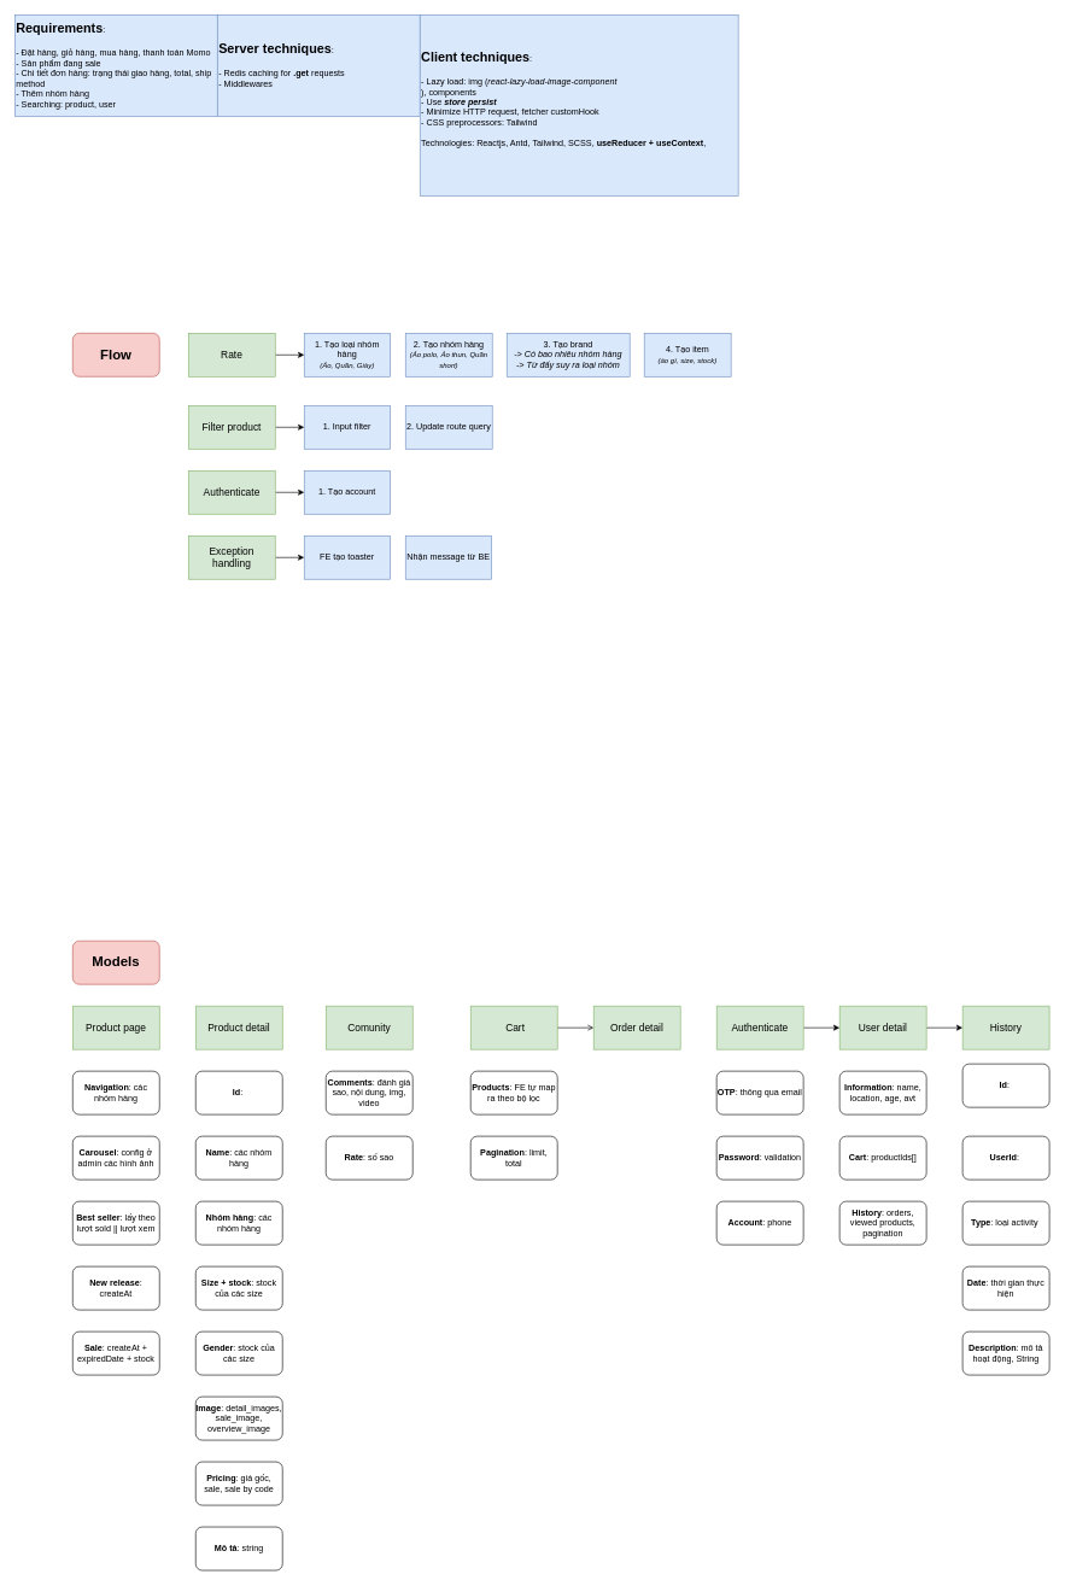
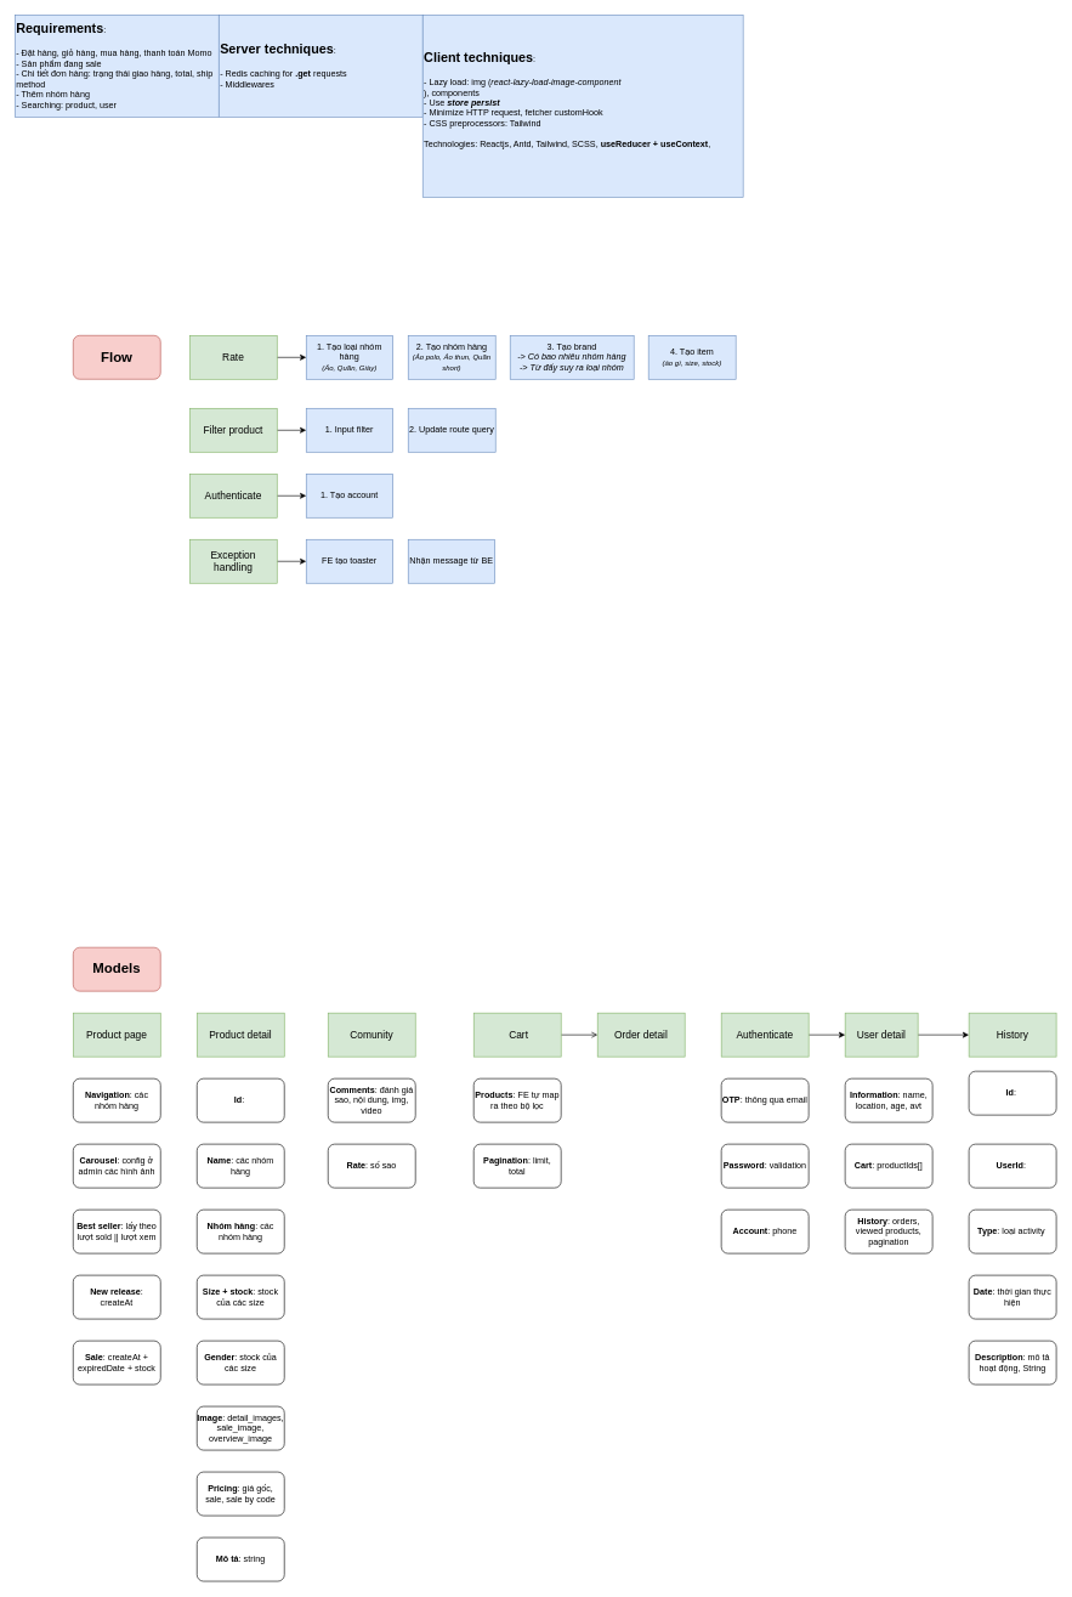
  <mxCell id="0" />
  <mxCell id="1" parent="0" />
  <mxCell id="2" value="&lt;font style=&quot;font-size: 18px;&quot;&gt;&lt;b&gt;Requirements&lt;/b&gt;&lt;/font&gt;:&lt;br&gt;&lt;br&gt;- Đặt hàng, giỏ hàng, mua hàng, thanh toán Momo&lt;br&gt;- Sản phẩm đang sale&lt;br&gt;- Chi tiết đơn hàng: trạng thái giao hàng, total, ship method&lt;br&gt;- Thêm nhóm hàng&lt;br&gt;- Searching: product, user" style="rounded=0;whiteSpace=wrap;html=1;fillColor=#dae8fc;strokeColor=#6c8ebf;align=left;" parent="1" vertex="1"><mxGeometry width="280" height="140" as="geometry" x="20" y="20" /></mxCell>
  <mxCell id="3" value="&lt;font style=&quot;font-size: 14px;&quot;&gt;Product page&lt;/font&gt;" style="rounded=0;whiteSpace=wrap;html=1;fontSize=14;fillColor=#d5e8d4;strokeColor=#82b366;" parent="1" vertex="1"><mxGeometry x="100" y="1390" width="120" height="60" as="geometry" /></mxCell>
  <mxCell id="4" value="&lt;b&gt;Flow&lt;/b&gt;" style="rounded=1;whiteSpace=wrap;html=1;fontSize=19;fillColor=#f8cecc;strokeColor=#b85450;" parent="1" vertex="1"><mxGeometry x="100" y="460" width="120" height="60" as="geometry" /></mxCell>
  <mxCell id="5" value="&lt;font style=&quot;font-size: 14px;&quot;&gt;Product detail&lt;/font&gt;" style="rounded=0;whiteSpace=wrap;html=1;fontSize=14;fillColor=#d5e8d4;strokeColor=#82b366;" parent="1" vertex="1"><mxGeometry x="270" y="1390" width="120" height="60" as="geometry" /></mxCell>
  <mxCell id="6" value="&lt;b&gt;Navigation&lt;/b&gt;: các nhóm hàng" style="rounded=1;whiteSpace=wrap;html=1;fontSize=12;" parent="1" vertex="1"><mxGeometry x="100" y="1480" width="120" height="60" as="geometry" /></mxCell>
  <mxCell id="7" value="&lt;b&gt;Best seller&lt;/b&gt;: lấy theo lượt sold || lượt xem" style="rounded=1;whiteSpace=wrap;html=1;fontSize=12;" parent="1" vertex="1"><mxGeometry x="100" y="1660" width="120" height="60" as="geometry" /></mxCell>
  <mxCell id="8" value="&lt;b&gt;Carousel&lt;/b&gt;: config ở admin các hình ảnh" style="rounded=1;whiteSpace=wrap;html=1;fontSize=12;" parent="1" vertex="1"><mxGeometry x="100" y="1570" width="120" height="60" as="geometry" /></mxCell>
  <mxCell id="9" value="&lt;b&gt;New release&lt;/b&gt;: createAt" style="rounded=1;whiteSpace=wrap;html=1;fontSize=12;" parent="1" vertex="1"><mxGeometry x="100" y="1750" width="120" height="60" as="geometry" /></mxCell>
  <mxCell id="10" value="&lt;b&gt;Sale&lt;/b&gt;: createAt + expiredDate + stock" style="rounded=1;whiteSpace=wrap;html=1;fontSize=12;" parent="1" vertex="1"><mxGeometry x="100" y="1840" width="120" height="60" as="geometry" /></mxCell>
  <mxCell id="11" value="&lt;b&gt;Size + stock&lt;/b&gt;: stock của các size" style="rounded=1;whiteSpace=wrap;html=1;fontSize=12;" parent="1" vertex="1"><mxGeometry x="270" y="1750" width="120" height="60" as="geometry" /></mxCell>
  <mxCell id="12" value="&lt;b&gt;Name&lt;/b&gt;: các nhóm hàng" style="rounded=1;whiteSpace=wrap;html=1;fontSize=12;" parent="1" vertex="1"><mxGeometry x="270" y="1570" width="120" height="60" as="geometry" /></mxCell>
  <mxCell id="13" value="&lt;b&gt;Image&lt;/b&gt;:&amp;nbsp;&lt;span style=&quot;border-color: var(--border-color);&quot;&gt;detail_images, sale_image, overview_image&lt;/span&gt;" style="rounded=1;whiteSpace=wrap;html=1;fontSize=12;" parent="1" vertex="1"><mxGeometry x="270" y="1930" width="120" height="60" as="geometry" /></mxCell>
  <mxCell id="14" value="&lt;b&gt;Nhóm hàng&lt;/b&gt;: các nhóm hàng" style="rounded=1;whiteSpace=wrap;html=1;fontSize=12;" parent="1" vertex="1"><mxGeometry x="270" y="1660" width="120" height="60" as="geometry" /></mxCell>
  <mxCell id="15" value="&lt;b&gt;Pricing&lt;/b&gt;: giá gốc, sale, sale by code" style="rounded=1;whiteSpace=wrap;html=1;fontSize=12;" parent="1" vertex="1"><mxGeometry x="270" y="2020" width="120" height="60" as="geometry" /></mxCell>
  <mxCell id="16" value="&lt;b&gt;Mô tả&lt;/b&gt;: string" style="rounded=1;whiteSpace=wrap;html=1;fontSize=12;" parent="1" vertex="1"><mxGeometry x="270" y="2110" width="120" height="60" as="geometry" /></mxCell>
  <mxCell id="17" value="" style="edgeStyle=orthogonalEdgeStyle;rounded=0;orthogonalLoop=1;jettySize=auto;html=1;fontSize=12;endArrow=open;" parent="1" source="18" target="19" edge="1"><mxGeometry relative="1" as="geometry" /></mxCell>
  <mxCell id="18" value="&amp;nbsp;Cart" style="rounded=0;whiteSpace=wrap;html=1;fontSize=14;fillColor=#d5e8d4;strokeColor=#82b366;" parent="1" vertex="1"><mxGeometry x="650" y="1390" width="120" height="60" as="geometry" /></mxCell>
  <mxCell id="19" value="Order detail" style="rounded=0;whiteSpace=wrap;html=1;fontSize=14;fillColor=#d5e8d4;strokeColor=#82b366;" parent="1" vertex="1"><mxGeometry x="820" y="1390" width="120" height="60" as="geometry" /></mxCell>
  <mxCell id="20" value="" style="edgeStyle=orthogonalEdgeStyle;rounded=0;orthogonalLoop=1;jettySize=auto;html=1;fontSize=10;" parent="1" source="21" target="46" edge="1"><mxGeometry relative="1" as="geometry" /></mxCell>
- <mxCell id="21" value="User detail" style="rounded=0;whiteSpace=wrap;html=1;fontSize=14;fillColor=#d5e8d4;strokeColor=#82b366;" parent="1" vertex="1"><mxGeometry x="1160" y="1390" width="120" height="60" as="geometry" /></mxCell>
+ <mxCell id="21" value="User detail" style="rounded=0;whiteSpace=wrap;html=1;fontSize=14;fillColor=#d5e8d4;strokeColor=#82b366;" parent="1" vertex="1"><mxGeometry x="1160" y="1390" width="100" height="60" as="geometry" /></mxCell>
  <mxCell id="22" value="" style="edgeStyle=orthogonalEdgeStyle;rounded=0;orthogonalLoop=1;jettySize=auto;html=1;fontSize=12;" parent="1" source="23" target="21" edge="1"><mxGeometry relative="1" as="geometry" /></mxCell>
  <mxCell id="23" value="Authenticate" style="rounded=0;whiteSpace=wrap;html=1;fontSize=14;fillColor=#d5e8d4;strokeColor=#82b366;" parent="1" vertex="1"><mxGeometry x="990" y="1390" width="120" height="60" as="geometry" /></mxCell>
  <mxCell id="24" value="&lt;b&gt;OTP&lt;/b&gt;: thông qua email" style="rounded=1;whiteSpace=wrap;html=1;fontSize=12;" parent="1" vertex="1"><mxGeometry x="990" y="1480" width="120" height="60" as="geometry" /></mxCell>
  <mxCell id="25" value="&lt;b&gt;Password&lt;/b&gt;: validation" style="rounded=1;whiteSpace=wrap;html=1;fontSize=12;" parent="1" vertex="1"><mxGeometry x="990" y="1570" width="120" height="60" as="geometry" /></mxCell>
  <mxCell id="26" value="&lt;b&gt;Account&lt;/b&gt;: phone" style="rounded=1;whiteSpace=wrap;html=1;fontSize=12;" parent="1" vertex="1"><mxGeometry x="990" y="1660" width="120" height="60" as="geometry" /></mxCell>
  <mxCell id="27" value="&lt;b&gt;Information&lt;/b&gt;: name, location, age, avt" style="rounded=1;whiteSpace=wrap;html=1;fontSize=12;" parent="1" vertex="1"><mxGeometry x="1160" y="1480" width="120" height="60" as="geometry" /></mxCell>
  <mxCell id="28" value="&lt;b&gt;History&lt;/b&gt;: orders, viewed products, pagination" style="rounded=1;whiteSpace=wrap;html=1;fontSize=12;" parent="1" vertex="1"><mxGeometry x="1160" y="1660" width="120" height="60" as="geometry" /></mxCell>
  <mxCell id="29" value="&lt;b&gt;Cart&lt;/b&gt;: productIds[]" style="rounded=1;whiteSpace=wrap;html=1;fontSize=12;" parent="1" vertex="1"><mxGeometry x="1160" y="1570" width="120" height="60" as="geometry" /></mxCell>
  <mxCell id="30" value="&lt;font style=&quot;font-size: 18px;&quot;&gt;&lt;b&gt;Server techniques&lt;/b&gt;&lt;/font&gt;:&lt;br&gt;&lt;br&gt;- Redis caching for &lt;b&gt;.get&lt;/b&gt; requests&lt;br&gt;- Middlewares" style="rounded=0;whiteSpace=wrap;html=1;fillColor=#dae8fc;strokeColor=#6c8ebf;align=left;" parent="1" vertex="1"><mxGeometry x="300" width="280" height="140" as="geometry" y="20" /></mxCell>
  <mxCell id="31" value="&lt;font style=&quot;font-size: 14px;&quot;&gt;Comunity&lt;/font&gt;" style="rounded=0;whiteSpace=wrap;html=1;fontSize=14;fillColor=#d5e8d4;strokeColor=#82b366;" parent="1" vertex="1"><mxGeometry x="450" y="1390" width="120" height="60" as="geometry" /></mxCell>
  <mxCell id="32" value="&lt;b&gt;Comments&lt;/b&gt;: đánh giá sao, nội dung, img, video" style="rounded=1;whiteSpace=wrap;html=1;fontSize=12;" parent="1" vertex="1"><mxGeometry x="450" y="1480" width="120" height="60" as="geometry" /></mxCell>
  <mxCell id="33" value="&lt;b&gt;Rate&lt;/b&gt;: số sao" style="rounded=1;whiteSpace=wrap;html=1;fontSize=12;" parent="1" vertex="1"><mxGeometry x="450" y="1570" width="120" height="60" as="geometry" /></mxCell>
  <mxCell id="34" value="1. Tạo loại nhóm hàng&lt;br&gt;&lt;i&gt;&lt;font style=&quot;font-size: 10px;&quot;&gt;(Áo, Quần, Giày)&lt;/font&gt;&lt;/i&gt;" style="rounded=0;whiteSpace=wrap;html=1;fillColor=#dae8fc;strokeColor=#6c8ebf;" parent="1" vertex="1"><mxGeometry x="420" y="460" width="119" height="60" as="geometry" /></mxCell>
  <mxCell id="35" value="&lt;b&gt;Models&lt;/b&gt;" style="rounded=1;whiteSpace=wrap;html=1;fontSize=19;fillColor=#f8cecc;strokeColor=#b85450;" parent="1" vertex="1"><mxGeometry x="100" y="1300" width="120" height="60" as="geometry" /></mxCell>
  <mxCell id="36" value="2. Tạo nhóm hàng&lt;br&gt;&lt;i&gt;&lt;font style=&quot;font-size: 10px;&quot;&gt;(Áo polo, Áo thun, Quần short)&lt;/font&gt;&lt;/i&gt;" style="rounded=0;whiteSpace=wrap;html=1;fillColor=#dae8fc;strokeColor=#6c8ebf;" parent="1" vertex="1"><mxGeometry x="560" y="460" width="120" height="60" as="geometry" /></mxCell>
  <mxCell id="37" value="3. Tạo brand&lt;br&gt;&lt;i&gt;-&amp;gt; Có bao nhiêu nhóm hàng&lt;/i&gt;&lt;br&gt;&lt;i&gt;-&amp;gt; Từ đấy suy ra loại nhóm&lt;/i&gt;" style="rounded=0;whiteSpace=wrap;html=1;fillColor=#dae8fc;strokeColor=#6c8ebf;" parent="1" vertex="1"><mxGeometry x="700" y="460" width="170" height="60" as="geometry" /></mxCell>
  <mxCell id="38" value="4. Tạo item&lt;br&gt;&lt;i&gt;&lt;font style=&quot;font-size: 10px;&quot;&gt;(áo gì, size, stock)&lt;/font&gt;&lt;/i&gt;" style="rounded=0;whiteSpace=wrap;html=1;fillColor=#dae8fc;strokeColor=#6c8ebf;" parent="1" vertex="1"><mxGeometry x="890" y="460" width="120" height="60" as="geometry" /></mxCell>
  <mxCell id="39" value="" style="edgeStyle=orthogonalEdgeStyle;rounded=0;orthogonalLoop=1;jettySize=auto;html=1;fontSize=10;" parent="1" source="40" target="34" edge="1"><mxGeometry relative="1" as="geometry" /></mxCell>
  <mxCell id="40" value="&lt;font style=&quot;font-size: 14px;&quot;&gt;Rate&lt;/font&gt;" style="rounded=0;whiteSpace=wrap;html=1;fontSize=14;fillColor=#d5e8d4;strokeColor=#82b366;" parent="1" vertex="1"><mxGeometry x="260" y="460" width="120" height="60" as="geometry" /></mxCell>
  <mxCell id="41" value="" style="edgeStyle=orthogonalEdgeStyle;rounded=0;orthogonalLoop=1;jettySize=auto;html=1;fontSize=10;" parent="1" source="42" target="43" edge="1"><mxGeometry relative="1" as="geometry" /></mxCell>
  <mxCell id="42" value="Authenticate" style="rounded=0;whiteSpace=wrap;html=1;fontSize=14;fillColor=#d5e8d4;strokeColor=#82b366;" parent="1" vertex="1"><mxGeometry x="260" y="650" width="120" height="60" as="geometry" /></mxCell>
  <mxCell id="43" value="1. Tạo account" style="rounded=0;whiteSpace=wrap;html=1;fillColor=#dae8fc;strokeColor=#6c8ebf;" parent="1" vertex="1"><mxGeometry x="420" y="650" width="119" height="60" as="geometry" /></mxCell>
  <mxCell id="44" value="&lt;b&gt;Products&lt;/b&gt;: FE tự map ra theo bộ lọc" style="rounded=1;whiteSpace=wrap;html=1;fontSize=12;" parent="1" vertex="1"><mxGeometry x="650" y="1480" width="120" height="60" as="geometry" /></mxCell>
  <mxCell id="45" value="&lt;b&gt;Pagination&lt;/b&gt;: limit, total" style="rounded=1;whiteSpace=wrap;html=1;fontSize=12;" parent="1" vertex="1"><mxGeometry x="650" y="1570" width="120" height="60" as="geometry" /></mxCell>
  <mxCell id="46" value="History" style="rounded=0;whiteSpace=wrap;html=1;fontSize=14;fillColor=#d5e8d4;strokeColor=#82b366;" parent="1" vertex="1"><mxGeometry x="1330" y="1390" width="120" height="60" as="geometry" /></mxCell>
  <mxCell id="47" value="&lt;b&gt;Id&lt;/b&gt;:&amp;nbsp;" style="rounded=1;whiteSpace=wrap;html=1;fontSize=12;" parent="1" vertex="1"><mxGeometry x="1330" y="1470" width="120" height="60" as="geometry" /></mxCell>
  <mxCell id="48" value="&lt;b&gt;UserId&lt;/b&gt;:&amp;nbsp;" style="rounded=1;whiteSpace=wrap;html=1;fontSize=12;" parent="1" vertex="1"><mxGeometry x="1330" y="1570" width="120" height="60" as="geometry" /></mxCell>
  <mxCell id="49" value="&lt;b&gt;Type&lt;/b&gt;: loại activity&amp;nbsp;" style="rounded=1;whiteSpace=wrap;html=1;fontSize=12;" parent="1" vertex="1"><mxGeometry x="1330" y="1660" width="120" height="60" as="geometry" /></mxCell>
  <mxCell id="50" value="&lt;b&gt;Date&lt;/b&gt;: thời gian thực hiện" style="rounded=1;whiteSpace=wrap;html=1;fontSize=12;" parent="1" vertex="1"><mxGeometry x="1330" y="1750" width="120" height="60" as="geometry" /></mxCell>
  <mxCell id="51" value="&lt;b&gt;Description&lt;/b&gt;: mô tả hoạt động, String" style="rounded=1;whiteSpace=wrap;html=1;fontSize=12;" parent="1" vertex="1"><mxGeometry x="1330" y="1840" width="120" height="60" as="geometry" /></mxCell>
  <mxCell id="52" value="&lt;b&gt;Gender&lt;/b&gt;: stock của các size" style="rounded=1;whiteSpace=wrap;html=1;fontSize=12;" parent="1" vertex="1"><mxGeometry x="270" y="1840" width="120" height="60" as="geometry" /></mxCell>
  <mxCell id="53" value="&lt;b&gt;Id&lt;/b&gt;:&amp;nbsp;" style="rounded=1;whiteSpace=wrap;html=1;fontSize=12;" parent="1" vertex="1"><mxGeometry x="270" y="1480" width="120" height="60" as="geometry" /></mxCell>
  <mxCell id="54" value="&lt;font style=&quot;font-size: 18px;&quot;&gt;&lt;b&gt;Client techniques&lt;/b&gt;&lt;/font&gt;:&lt;br&gt;&lt;br&gt;- Lazy load: img (&lt;i&gt;react-lazy-load-image-component&lt;/i&gt;&lt;br&gt;), components&lt;br&gt;- Use &lt;i&gt;&lt;b&gt;store persist&lt;br&gt;&lt;/b&gt;&lt;/i&gt;- Minimize HTTP request, fetcher customHook&lt;br&gt;-&amp;nbsp;CSS preprocessors: Tailwind&lt;br&gt;&lt;br&gt;Technologies: Reactjs, Antd, Tailwind, SCSS, &lt;b&gt;useReducer + useContext&lt;/b&gt;,&lt;br&gt;&lt;h2 style=&quot;box-sizing: border-box; display: flex; flex-direction: row; align-items: center; justify-content: flex-start; letter-spacing: -0.05em; width: 1168px; margin: 1rem 0px 0px; font-size: 1.5rem; max-width: 100vw; font-family: &amp;quot;Source Sans Pro&amp;quot;, &amp;quot;Lucida Grande&amp;quot;, sans-serif; background-color: rgb(255, 255, 255);&quot; class=&quot;cd6ce1fd flex flex-row justify-start items-center w-100 fw6 mt3 black dib ma0 tracked-tight no-underline hover-black f3-ns&quot;&gt;&lt;div style=&quot;box-sizing: border-box;&quot; data-nosnippet=&quot;true&quot;&gt;&lt;/div&gt;&lt;/h2&gt;" style="rounded=0;whiteSpace=wrap;html=1;fillColor=#dae8fc;strokeColor=#6c8ebf;align=left;" parent="1" vertex="1"><mxGeometry x="580" width="440" height="250" as="geometry" y="20" /></mxCell>
  <mxCell id="55" value="" style="edgeStyle=orthogonalEdgeStyle;rounded=0;orthogonalLoop=1;jettySize=auto;html=1;fontSize=10;" parent="1" source="56" target="57" edge="1"><mxGeometry relative="1" as="geometry" /></mxCell>
  <mxCell id="56" value="Exception handling" style="rounded=0;whiteSpace=wrap;html=1;fontSize=14;fillColor=#d5e8d4;strokeColor=#82b366;" parent="1" vertex="1"><mxGeometry x="260" y="740" width="120" height="60" as="geometry" /></mxCell>
  <mxCell id="57" value="FE tạo toaster" style="rounded=0;whiteSpace=wrap;html=1;fillColor=#dae8fc;strokeColor=#6c8ebf;" parent="1" vertex="1"><mxGeometry x="420" y="740" width="119" height="60" as="geometry" /></mxCell>
  <mxCell id="58" value="Nhận message từ BE" style="rounded=0;whiteSpace=wrap;html=1;fillColor=#dae8fc;strokeColor=#6c8ebf;" parent="1" vertex="1"><mxGeometry x="560" y="740" width="119" height="60" as="geometry" /></mxCell>
  <mxCell id="59" value="" style="edgeStyle=orthogonalEdgeStyle;rounded=0;orthogonalLoop=1;jettySize=auto;html=1;fontSize=10;" parent="1" source="60" target="61" edge="1"><mxGeometry relative="1" as="geometry" /></mxCell>
  <mxCell id="60" value="Filter product" style="rounded=0;whiteSpace=wrap;html=1;fontSize=14;fillColor=#d5e8d4;strokeColor=#82b366;" parent="1" vertex="1"><mxGeometry x="260" y="560" width="120" height="60" as="geometry" /></mxCell>
  <mxCell id="61" value="1. Input filter" style="rounded=0;whiteSpace=wrap;html=1;fillColor=#dae8fc;strokeColor=#6c8ebf;" parent="1" vertex="1"><mxGeometry x="420" y="560" width="119" height="60" as="geometry" /></mxCell>
  <mxCell id="62" value="2. Update route query" style="rounded=0;whiteSpace=wrap;html=1;fillColor=#dae8fc;strokeColor=#6c8ebf;" parent="1" vertex="1"><mxGeometry x="560" y="560" width="120" height="60" as="geometry" /></mxCell>
